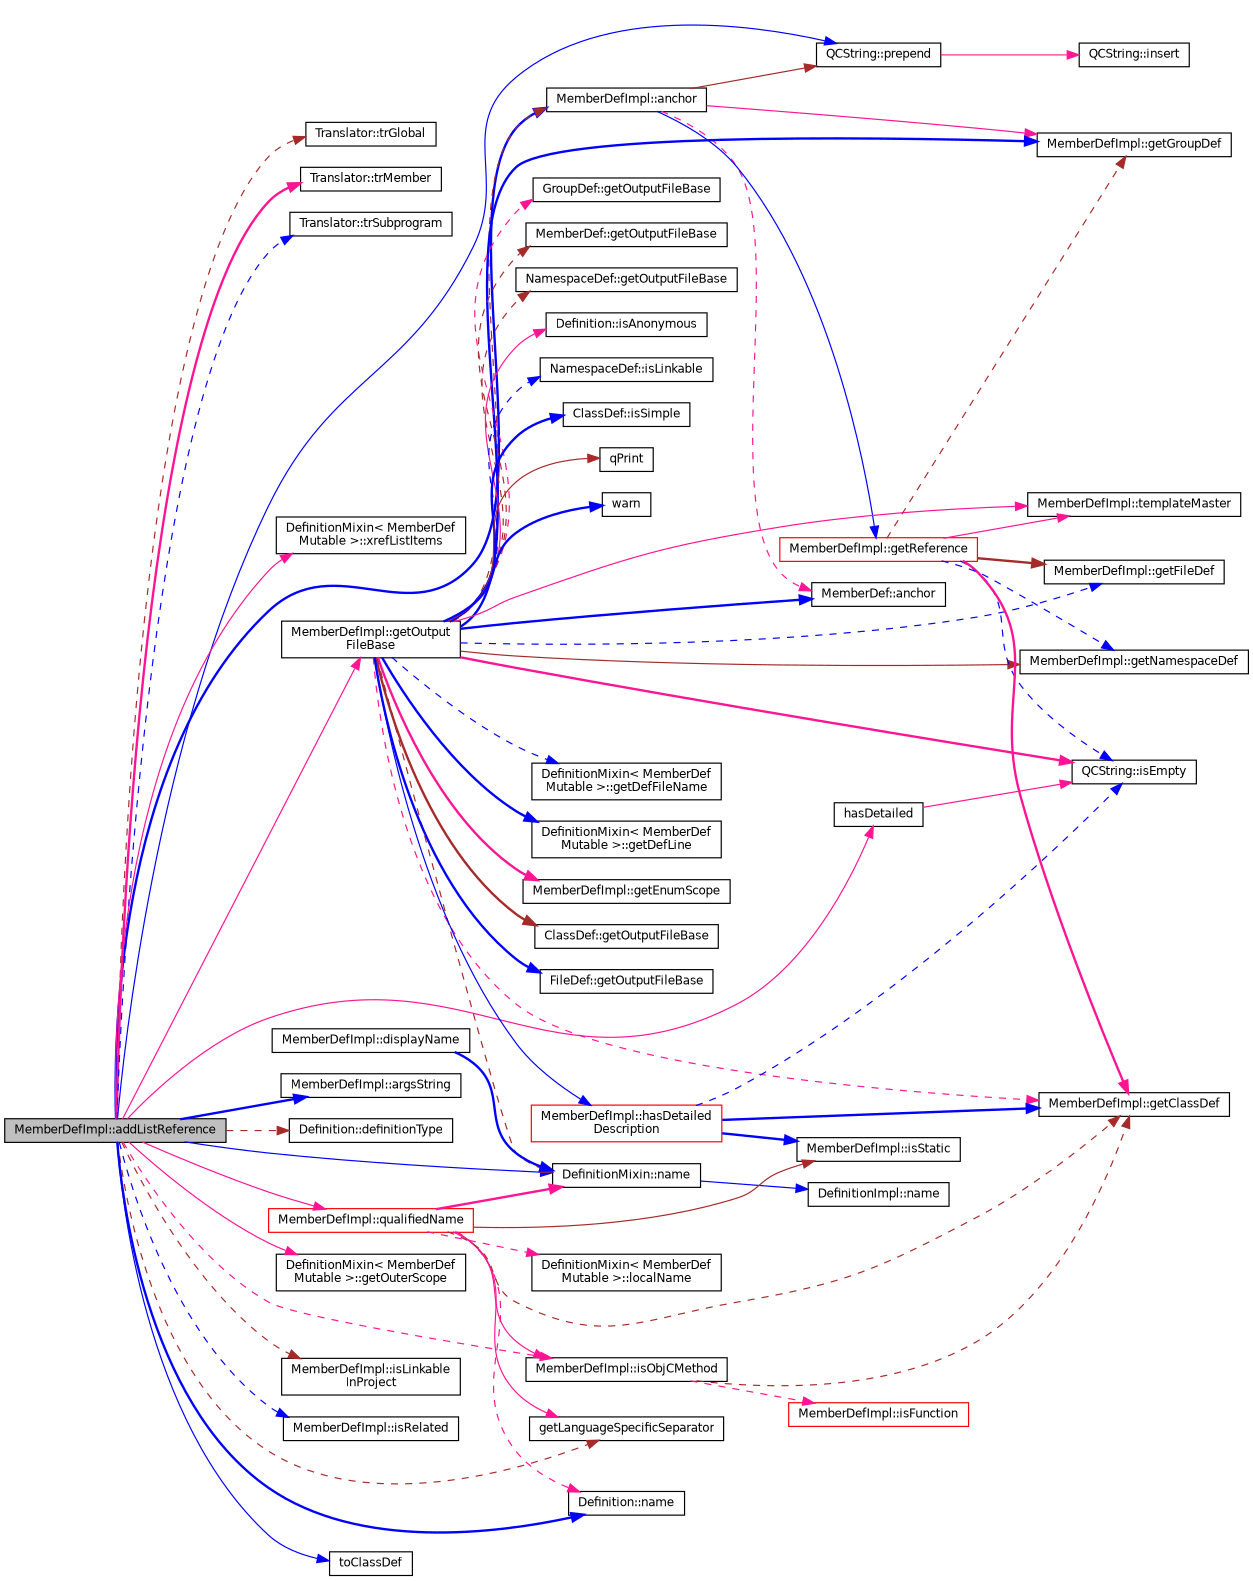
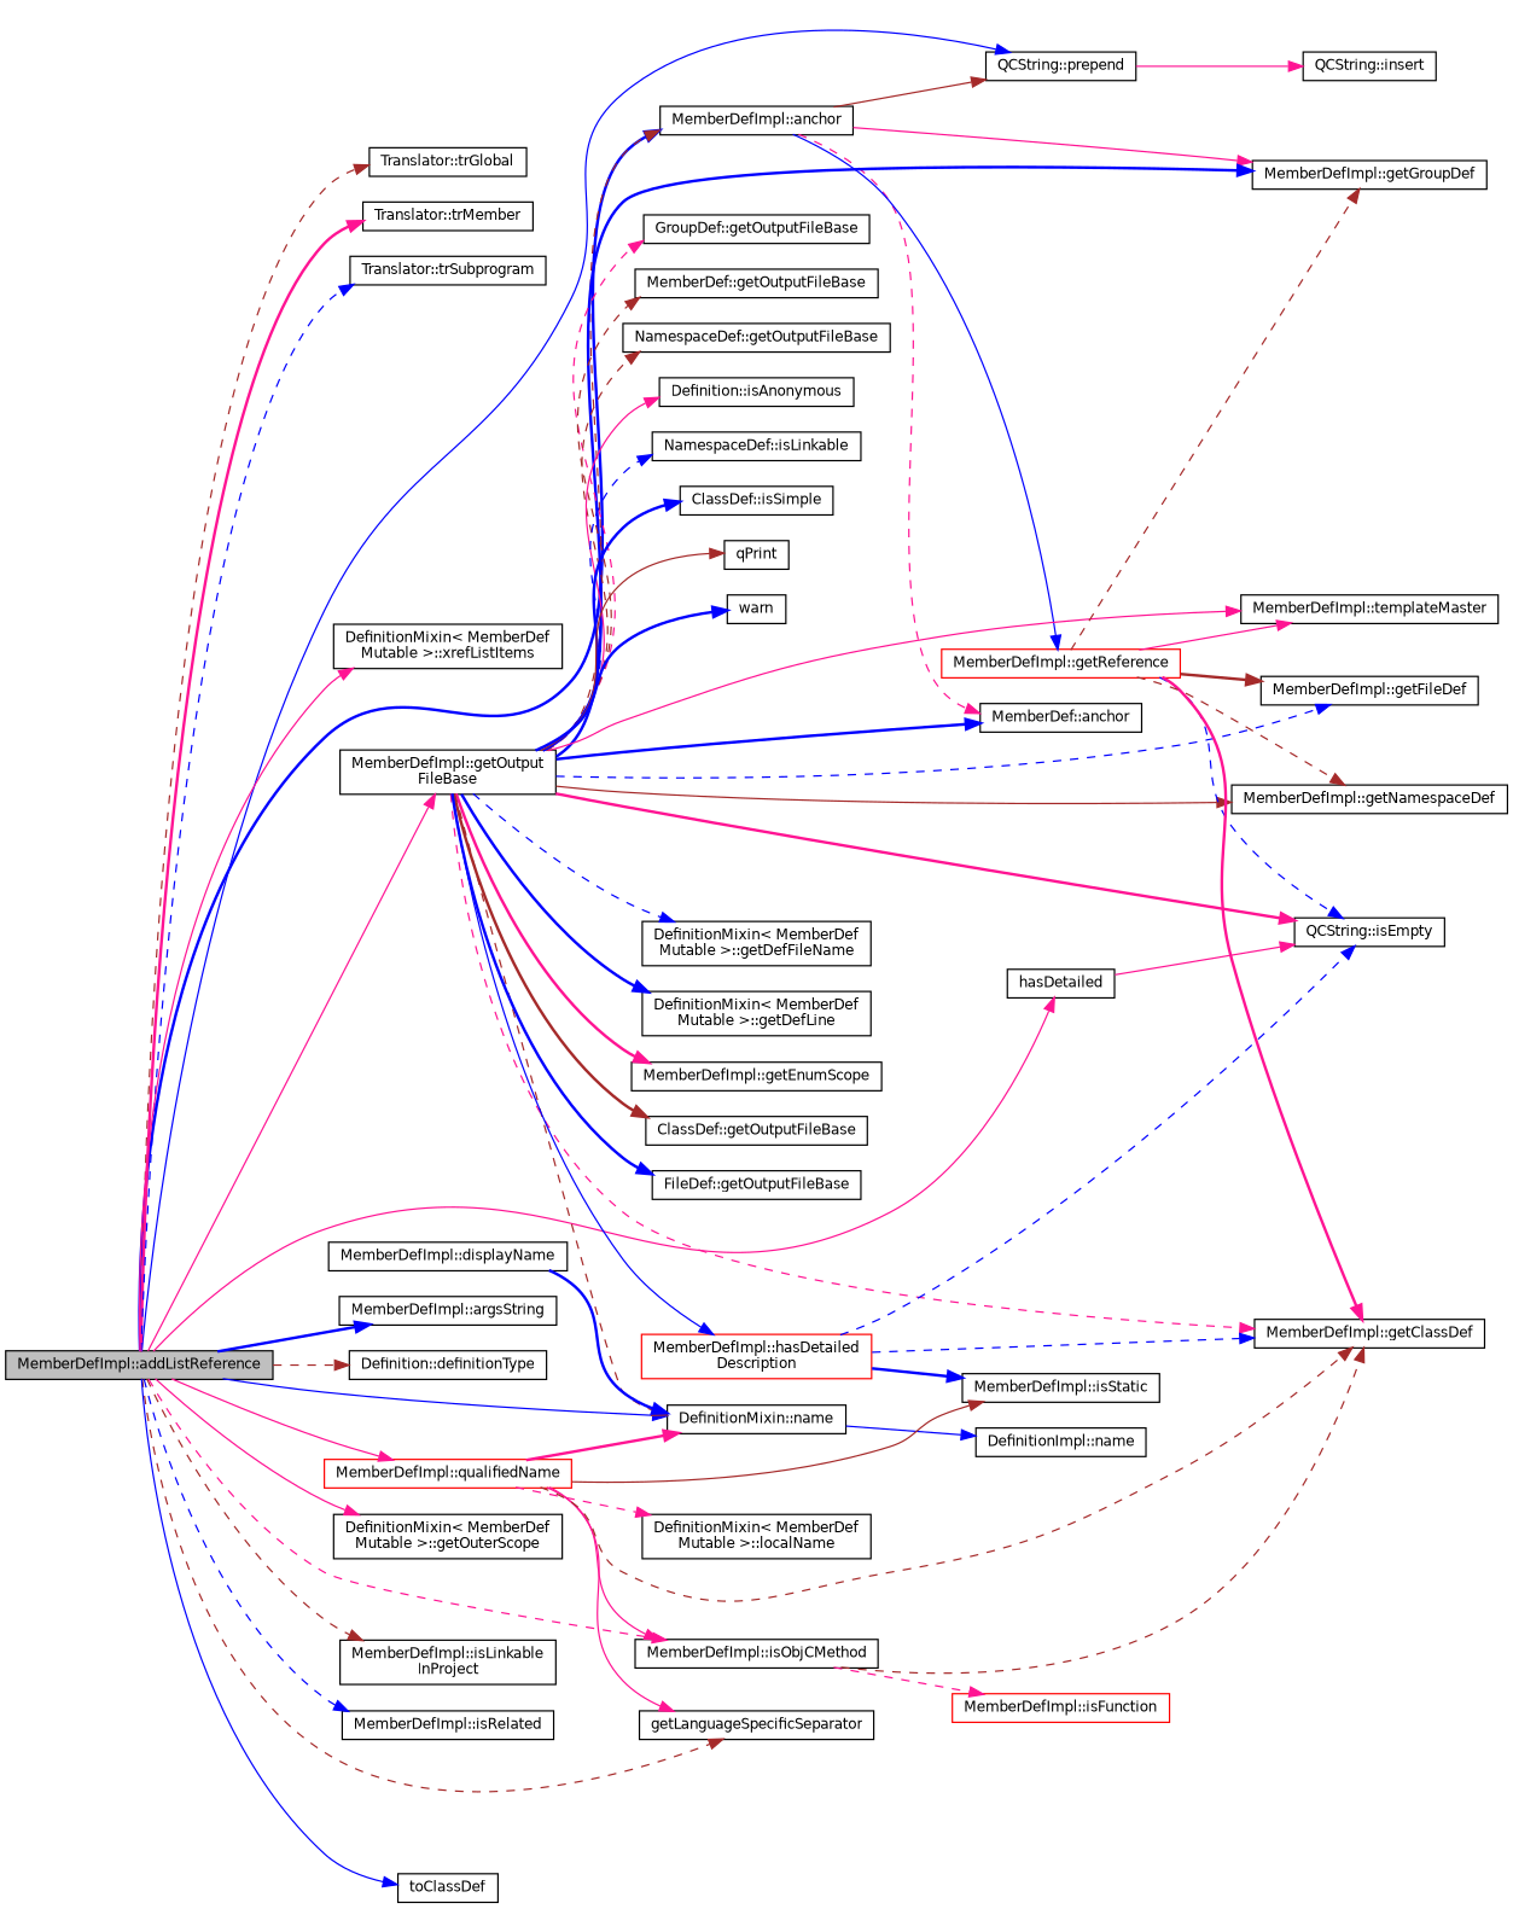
  digraph {
    rankdir=LR
    node [color=black fillcolor=white fontname=Helvetica fontsize=10 shape=record style=filled]
    edge [color=deeppink fontname=Helvetica fontsize=10 labelfontname=Helvetica labelfontsize=10 style=dashed]
    n1 [fillcolor=grey75 fontcolor=black height=0.2 label="MemberDefImpl::addListReference" width=0.4]
    n2 [height=0.2 label=hasDetailed width=0.4]
    n3 [height=0.2 label="MemberDefImpl::anchor" width=0.4]
    n4 [height=0.2 label="QCString::prepend" width=0.4]
    n5 [height=0.2 label="MemberDefImpl::argsString" width=0.4]
    n6 [height=0.2 label="Definition::definitionType" width=0.4]
    n7 [height=0.2 label="DefinitionMixin::name" width=0.4]
    n8 [height=0.2 label=getLanguageSpecificSeparator width=0.4]
    n9 [height=0.2 label="DefinitionMixin\< MemberDef\lMutable \>::getOuterScope" width=0.4]
    n10 [height=0.2 label="MemberDefImpl::getOutput\lFileBase" width=0.4]
    n11 [height=0.2 label="MemberDefImpl::isLinkable\lInProject" width=0.4]
    n12 [height=0.2 label="MemberDefImpl::isObjCMethod" width=0.4]
    n13 [height=0.2 label="MemberDefImpl::isRelated" width=0.4]
-   n14 [height=0.2 label="Definition::name" width=0.4]
    n15 [color=red height=0.2 label="MemberDefImpl::qualifiedName" width=0.4]
    n16 [height=0.2 label=toClassDef width=0.4]
    n17 [height=0.2 label="Translator::trGlobal" width=0.4]
    n18 [height=0.2 label="Translator::trMember" width=0.4]
    n19 [height=0.2 label="Translator::trSubprogram" width=0.4]
    n20 [height=0.2 label="DefinitionMixin\< MemberDef\lMutable \>::xrefListItems" width=0.4]
    n21 [height=0.2 label="QCString::isEmpty" width=0.4]
    n22 [height=0.2 label="MemberDef::anchor" width=0.4]
    n23 [height=0.2 label="MemberDefImpl::getGroupDef" width=0.4]
    n24 [color=red height=0.2 label="MemberDefImpl::getReference" width=0.4]
    n25 [height=0.2 label="QCString::insert" width=0.4]
    n26 [height=0.2 label="MemberDefImpl::displayName" width=0.4]
    n27 [height=0.2 label="DefinitionImpl::name" width=0.4]
    n28 [height=0.2 label="MemberDefImpl::getClassDef" width=0.4]
    n29 [height=0.2 label="MemberDefImpl::getFileDef" width=0.4]
    n30 [height=0.2 label="MemberDefImpl::getNamespaceDef" width=0.4]
    n31 [height=0.2 label="MemberDefImpl::templateMaster" width=0.4]
    n32 [height=0.2 label="DefinitionMixin\< MemberDef\lMutable \>::getDefFileName" width=0.4]
    n33 [height=0.2 label="DefinitionMixin\< MemberDef\lMutable \>::getDefLine" width=0.4]
    n34 [height=0.2 label="MemberDefImpl::getEnumScope" width=0.4]
    n35 [height=0.2 label="ClassDef::getOutputFileBase" width=0.4]
    n36 [height=0.2 label="FileDef::getOutputFileBase" width=0.4]
    n37 [height=0.2 label="GroupDef::getOutputFileBase" width=0.4]
    n38 [height=0.2 label="MemberDef::getOutputFileBase" width=0.4]
    n39 [height=0.2 label="NamespaceDef::getOutputFileBase" width=0.4]
    n40 [color=red height=0.2 label="MemberDefImpl::hasDetailed\lDescription" width=0.4]
    n41 [height=0.2 label="Definition::isAnonymous" width=0.4]
    n42 [height=0.2 label="NamespaceDef::isLinkable" width=0.4]
    n43 [height=0.2 label="ClassDef::isSimple" width=0.4]
    n44 [height=0.2 label=qPrint width=0.4]
    n45 [height=0.2 label=warn width=0.4]
    n46 [color=red height=0.2 label="MemberDefImpl::isFunction" width=0.4]
    n47 [height=0.2 label="MemberDefImpl::isStatic" width=0.4]
    n48 [height=0.2 label="DefinitionMixin\< MemberDef\lMutable \>::localName" width=0.4]
    n1 -> n2 [style=solid]
    n1 -> n3 [color=blue style=bold]
    n1 -> n4 [color=blue style=solid]
    n1 -> n5 [color=blue style=bold]
    n1 -> n6 [color=brown]
    n1 -> n7 [color=blue style=solid]
    n1 -> n8 [color=brown]
    n1 -> n9 [style=solid]
    n1 -> n10 [style=solid]
    n1 -> n11 [color=brown]
    n1 -> n12
    n1 -> n13 [color=blue]
-   n1 -> n14 [color=blue style=bold]
    n1 -> n15 [style=solid]
    n1 -> n16 [color=blue style=solid]
    n1 -> n17 [color=brown]
    n1 -> n18 [style=bold]
    n1 -> n19 [color=blue]
    n1 -> n20 [style=solid]
    n2 -> n21 [style=solid]
    n3 -> n4 [color=brown style=solid]
    n3 -> n22
    n3 -> n23 [style=solid]
    n3 -> n24 [color=blue style=solid]
    n4 -> n25 [style=solid]
    n7 -> n27 [color=blue style=solid]
    n10 -> n3 [color=brown]
    n10 -> n7 [color=brown]
    n10 -> n21 [style=bold]
    n10 -> n22 [color=blue style=bold]
    n10 -> n23 [color=blue style=bold]
    n10 -> n28
    n10 -> n29 [color=blue]
    n10 -> n30 [color=brown style=solid]
    n10 -> n31 [style=solid]
    n10 -> n32 [color=blue]
    n10 -> n33 [color=blue style=bold]
    n10 -> n34 [style=bold]
    n10 -> n35 [color=brown style=bold]
    n10 -> n36 [color=blue style=bold]
    n10 -> n37
    n10 -> n38 [color=brown]
    n10 -> n39 [color=brown]
    n10 -> n40 [color=blue style=solid]
    n10 -> n41 [style=solid]
    n10 -> n42 [color=blue]
    n10 -> n43 [color=blue style=bold]
    n10 -> n44 [color=brown style=solid]
    n10 -> n45 [color=blue style=bold]
    n12 -> n28 [color=brown]
    n12 -> n46
    n15 -> n7 [style=bold]
    n15 -> n8 [style=solid]
    n15 -> n12 [style=solid]
-   n15 -> n14
    n15 -> n28 [color=brown]
    n15 -> n47 [color=brown style=solid]
    n15 -> n48
    n24 -> n21 [color=blue]
    n24 -> n23 [color=brown]
    n24 -> n28 [style=bold]
    n24 -> n29 [color=brown style=bold]
-   n24 -> n30 [color=blue]
+   n24 -> n30 [color=brown]
    n24 -> n31 [style=solid]
    n26 -> n7 [color=blue style=bold]
    n40 -> n21 [color=blue]
-   n40 -> n28 [color=blue style=bold]
+   n40 -> n28 [color=blue]
    n40 -> n47 [color=blue style=bold]
  }
